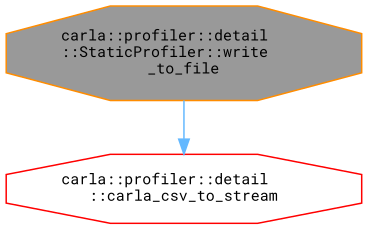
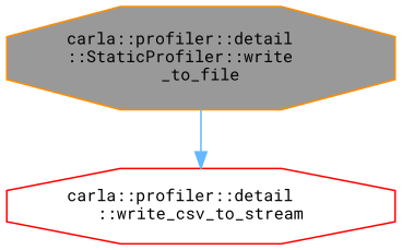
  digraph {
    rankdir=TB
    fontname="Roboto Mono"
    node [fontname="Roboto Mono" fontsize=10 shape=octagon style=filled]
    n1 [color=darkorange fillcolor=grey60 fontcolor=black height=0.2 label="carla::profiler::detail\l::StaticProfiler::write\l_to_file" width=0.4]
-   n2 [color=red fillcolor=white height=0.2 label="carla::profiler::detail\l::carla_csv_to_stream" width=0.4]
+   n2 [color=red fillcolor=white height=0.2 label="carla::profiler::detail\l::write_csv_to_stream" width=0.4]
    n1 -> n2 [color=steelblue1 fontname="Roboto Mono" fontsize=10 labelfontname=Helvetica labelfontsize=10 style=solid]
  }
